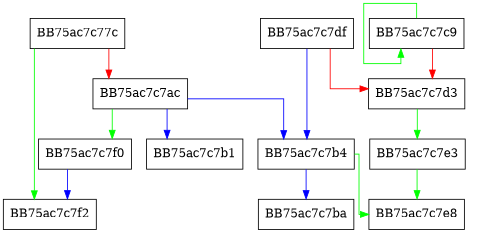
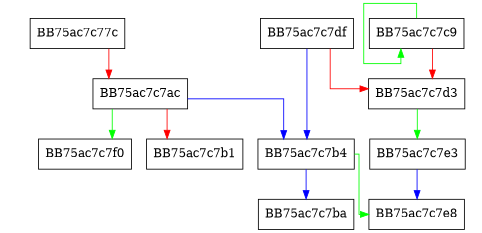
  digraph {
    splines=ortho
    node [shape=box]
    edge [color=green]
    BB75ac7c77c
-   BB75ac7c7f2
    BB75ac7c7ac
    BB75ac7c7f0
    BB75ac7c7b1
    BB75ac7c7b4
    BB75ac7c7e8
    BB75ac7c7ba
    BB75ac7c7c9
    BB75ac7c7d3
    n11 [label=BB75ac7c7e3]
    BB75ac7c7df
-   BB75ac7c77c -> BB75ac7c7f2
    BB75ac7c77c -> BB75ac7c7ac [color=red]
    BB75ac7c7ac -> BB75ac7c7f0
-   BB75ac7c7ac -> BB75ac7c7b1 [color=blue]
+   BB75ac7c7ac -> BB75ac7c7b1 [color=red]
    BB75ac7c7ac -> BB75ac7c7b4 [color=blue]
-   BB75ac7c7f0 -> BB75ac7c7f2 [color=blue]
    BB75ac7c7b4 -> BB75ac7c7e8
    BB75ac7c7b4 -> BB75ac7c7ba [color=blue]
    BB75ac7c7c9 -> BB75ac7c7c9
    BB75ac7c7c9 -> BB75ac7c7d3 [color=red]
    BB75ac7c7d3 -> n11
-   n11 -> BB75ac7c7e8
+   n11 -> BB75ac7c7e8 [color=blue]
    BB75ac7c7df -> BB75ac7c7b4 [color=blue]
    BB75ac7c7df -> BB75ac7c7d3 [color=red]
  }
